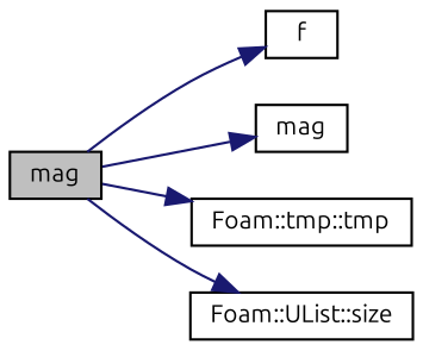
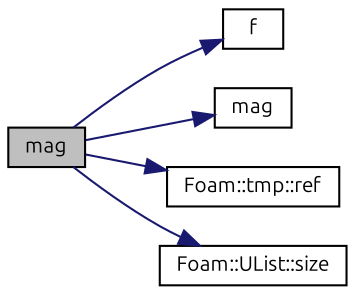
  digraph {
    rankdir=LR
    fontname=Ubuntu
    node [color=black fontname=Ubuntu fontsize=10 shape=record]
    edge [color=midnightblue fontname=Ubuntu fontsize=10 labelfontname=Helvetica labelfontsize=10 style=solid]
    n1 [fillcolor=grey75 fontcolor=black height=0.2 label=mag style=filled width=0.4]
    n2 [height=0.2 label=f width=0.4]
    n3 [height=0.2 label=mag width=0.4]
-   n4 [height=0.2 label="Foam::tmp::tmp" width=0.4]
+   n4 [height=0.2 label="Foam::tmp::ref" width=0.4]
    n5 [height=0.2 label="Foam::UList::size" width=0.4]
    n1 -> n2
    n1 -> n3
    n1 -> n4
    n1 -> n5
  }
